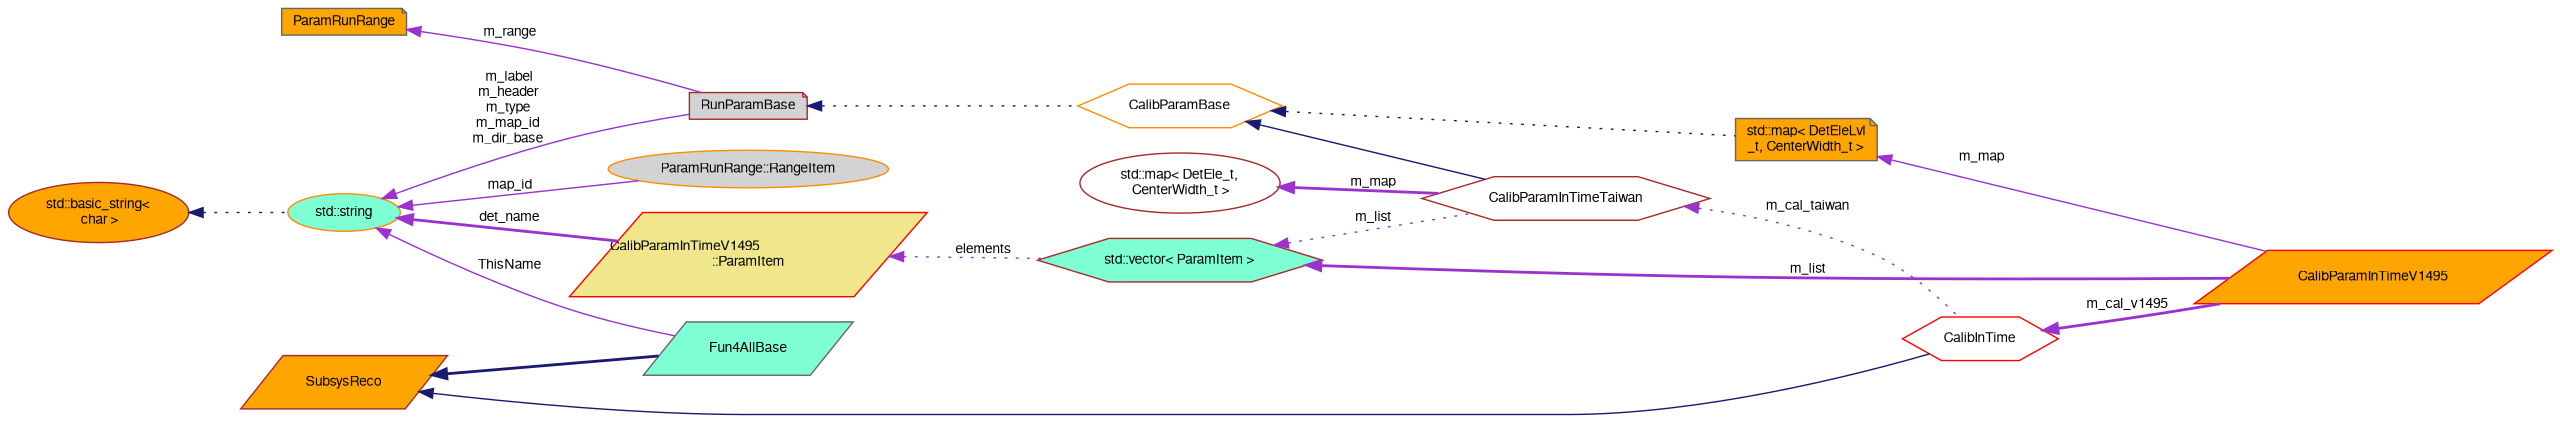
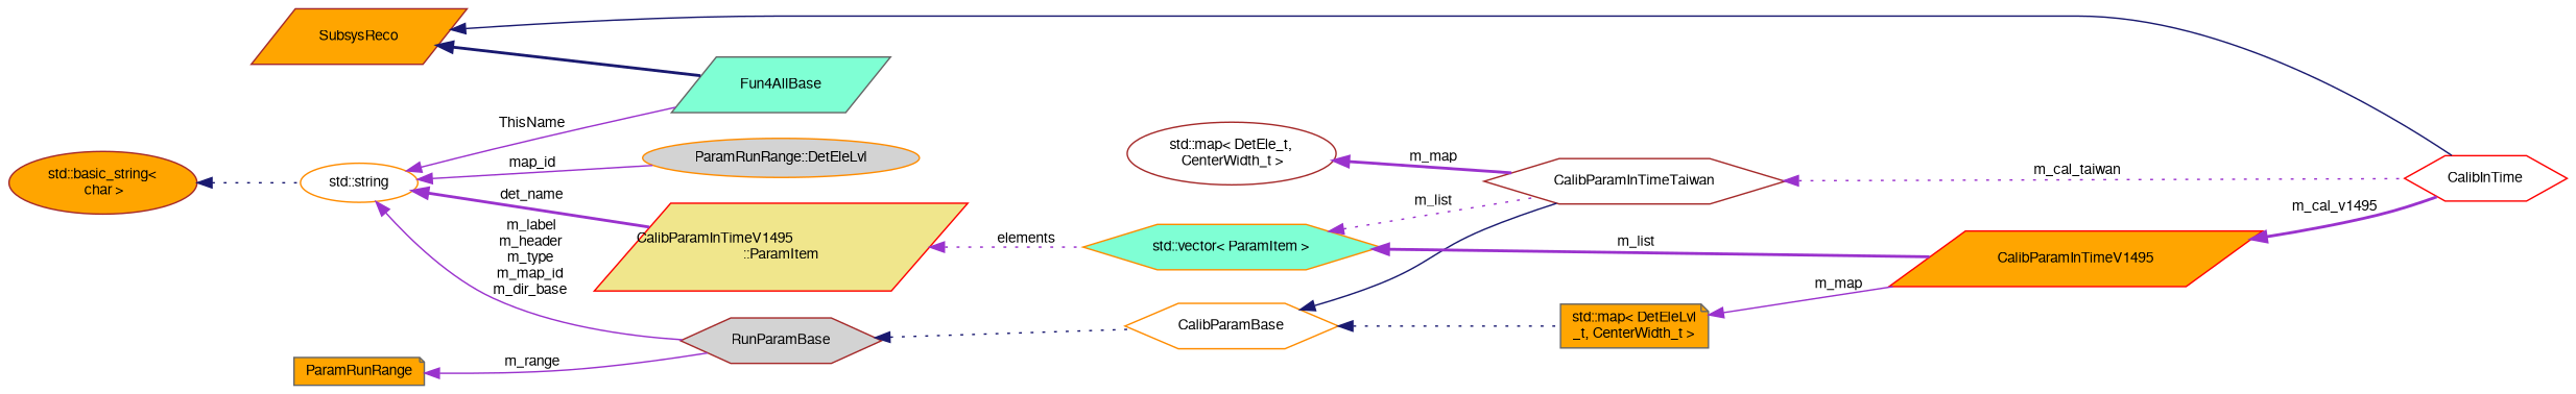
  digraph {
    rankdir=LR
    node [color=brown fillcolor=orange fontname=FreeSans fontsize=10 shape=hexagon style=filled]
    edge [color=darkorchid3 dir=back fontname=FreeSans fontsize=10 labelfontname=FreeSans labelfontsize=10 style=solid]
    n1 [color=red fillcolor=white fontcolor=black height=0.2 label=CalibInTime width=0.4]
    n2 [height=0.2 label=SubsysReco shape=parallelogram width=0.4]
    n3 [color=gray40 fillcolor=aquamarine height=0.2 label=Fun4AllBase shape=parallelogram width=0.4]
-   n4 [color=darkorange fillcolor=aquamarine height=0.2 label="std::string" shape=ellipse width=0.4]
-   n5 [fillcolor=lightgrey height=0.2 label=RunParamBase shape=note width=0.4]
-   n6 [color=darkorange fillcolor=lightgrey height=0.2 label="ParamRunRange::RangeItem" shape=ellipse width=0.4]
+   n4 [color=darkorange fillcolor=white height=0.2 label="std::string" shape=ellipse width=0.4]
+   n5 [fillcolor=lightgrey height=0.2 label=RunParamBase width=0.4]
+   n6 [color=darkorange fillcolor=lightgrey height=0.2 label="ParamRunRange::DetEleLvl" shape=ellipse width=0.4]
    n7 [color=red fillcolor=khaki height=0.2 label="CalibParamInTimeV1495\l::ParamItem" shape=parallelogram width=0.4]
    n8 [color=darkorange fillcolor=white height=0.2 label=CalibParamBase width=0.4]
-   n9 [fillcolor=aquamarine height=0.2 label="std::vector\< ParamItem \>" width=0.4]
+   n9 [color=darkorange fillcolor=aquamarine height=0.2 label="std::vector\< ParamItem \>" width=0.4]
    n10 [height=0.2 label="std::basic_string\<\l char \>" shape=ellipse width=0.4]
    n11 [color=red height=0.2 label=CalibParamInTimeV1495 shape=parallelogram width=0.4]
    n12 [fillcolor=white height=0.2 label=CalibParamInTimeTaiwan width=0.4]
    n13 [color=gray40 height=0.2 label="std::map\< DetEleLvl\l_t, CenterWidth_t \>" shape=note width=0.4]
    n14 [color=gray40 height=0.2 label=ParamRunRange shape=note width=0.4]
    n15 [fillcolor=white height=0.2 label="std::map\< DetEle_t,\l CenterWidth_t \>" shape=ellipse width=0.4]
    n2 -> n1 [color=midnightblue]
    n2 -> n3 [color=midnightblue style=bold]
    n4 -> n3 [label=" ThisName"]
    n4 -> n5 [label=" m_label\nm_header\nm_type\nm_map_id\nm_dir_base"]
    n4 -> n6 [label=" map_id"]
    n4 -> n7 [label=" det_name" style=bold]
    n5 -> n8 [color=midnightblue style=dotted]
    n7 -> n9 [label=" elements" style=dotted]
    n8 -> n12 [color=midnightblue]
    n8 -> n13 [color=midnightblue style=dotted]
    n9 -> n11 [label=" m_list" style=bold]
    n9 -> n12 [label=" m_list" style=dotted]
    n10 -> n4 [color=midnightblue style=dotted]
-   n1 -> n11 [label=" m_cal_v1495" style=bold]
+   n11 -> n1 [label=" m_cal_v1495" style=bold]
    n12 -> n1 [label=" m_cal_taiwan" style=dotted]
    n13 -> n11 [label=" m_map"]
    n14 -> n5 [label=" m_range"]
    n15 -> n12 [label=" m_map" style=bold]
  }
